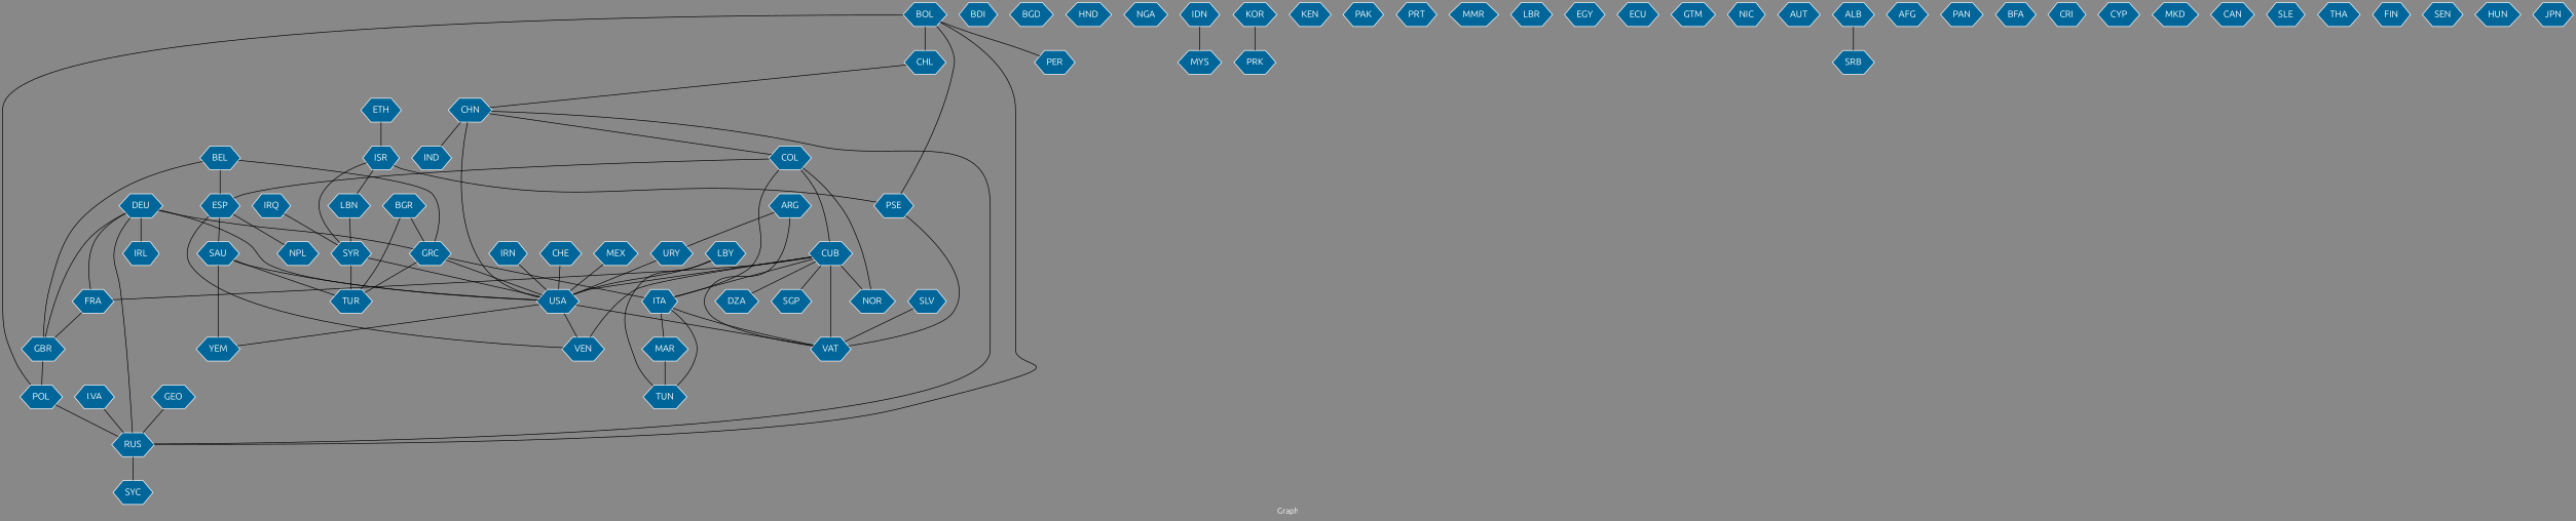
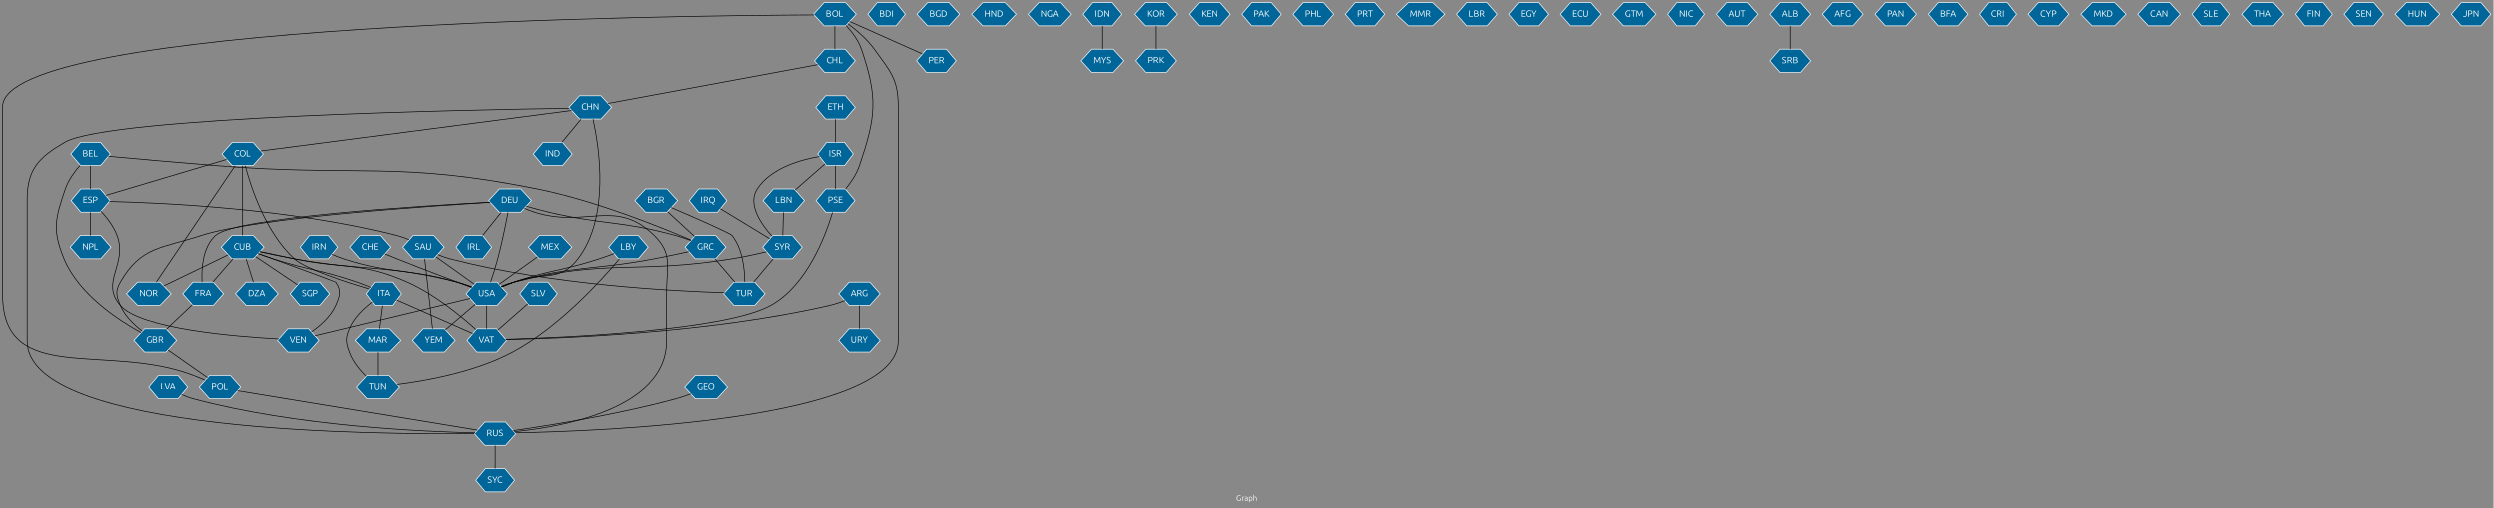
  graph {
    bgcolor="#888888"
    fontcolor=white
    fontname=Ubuntu
    fontsize=12
    label="Graph"
    node [color=white fillcolor="#006699" fontcolor=white fontname=Ubuntu shape=hexagon style=filled]
    edge [arrowhead=open color=black fontcolor=white fontname=Ubuntu fontsize=12 weight=1]
    n1 [label=CHN]
    n2 [label=USA]
    n3 [label=RUS]
    n4 [label=COL]
    n5 [label=IND]
    n6 [label=YEM]
    n7 [label=VAT]
    n8 [label=VEN]
    n9 [label=SYC]
    n10 [label=CUB]
    n11 [label=NOR]
    n12 [label=ITA]
    n13 [label=ESP]
    n14 [label=MEX]
    n15 [label=CHL]
    n16 [label=NPL]
    n17 [label=ARG]
    n18 [label=URY]
    n19 [label=SLV]
    n20 [label=LVA]
    n21 [label=TUN]
    n22 [label=IRQ]
    n23 [label=SYR]
    n24 [label=TUR]
    n25 [label=GBR]
    n26 [label=POL]
    n27 [label=FRA]
    n28 [label=SGP]
    n29 [label=DZA]
    n30 [label=MAR]
    n31 [label=SAU]
    n32 [label=BOL]
    n33 [label=PSE]
    n34 [label=PER]
    n35 [label=IRL]
    n36 [label=GRC]
    n37 [label=BDI]
    n38 [label=BGD]
    n39 [label=IRN]
    n40 [label=DEU]
    n41 [label=HND]
    n42 [label=ISR]
    n43 [label=LBN]
    n44 [label=NGA]
    n45 [label=IDN]
    n46 [label=MYS]
    n47 [label=KOR]
    n48 [label=PRK]
    n49 [label=KEN]
    n50 [label=PAK]
+   n51 [label=PHL]
    n52 [label=PRT]
    n53 [label=MMR]
    n54 [label=LBY]
    n55 [label=BEL]
    n56 [label=LBR]
    n57 [label=ETH]
    n58 [label=EGY]
    n59 [label=ECU]
    n60 [label=GTM]
    n61 [label=NIC]
    n62 [label=AUT]
    n63 [label=CHE]
    n64 [label=SRB]
    n65 [label=ALB]
    n66 [label=AFG]
    n67 [label=PAN]
    n68 [label=BFA]
    n69 [label=CRI]
    n70 [label=CYP]
    n71 [label=MKD]
    n72 [label=CAN]
    n73 [label=SLE]
    n74 [label=THA]
    n75 [label=FIN]
    n76 [label=BGR]
    n77 [label=GEO]
    n78 [label=SEN]
    n79 [label=HUN]
    n80 [label=JPN]
    n1 -- n2 [weight=7]
    n1 -- n3
    n1 -- n4 [weight=2]
    n1 -- n5 [weight=3]
    n2 -- n6
    n2 -- n7 [weight=2]
    n2 -- n8 [weight=2]
    n3 -- n9 [weight=3]
    n4 -- n10 [weight=3]
    n4 -- n11
    n4 -- n12
    n4 -- n13
    n10 -- n2 [weight=15]
    n10 -- n7 [weight=8]
    n10 -- n8 [weight=4]
    n10 -- n11
    n10 -- n12
    n10 -- n27 [weight=5]
    n10 -- n28
    n10 -- n29
    n12 -- n7
    n12 -- n21 [weight=2]
    n12 -- n30 [weight=2]
    n13 -- n8
    n13 -- n16 [weight=5]
    n13 -- n31
    n14 -- n2 [weight=4]
    n15 -- n1
    n17 -- n7
    n17 -- n18
-   n18 -- n2 [weight=2]
    n19 -- n7 [weight=2]
    n20 -- n3
    n22 -- n23 [weight=2]
    n23 -- n2 [weight=2]
    n23 -- n24 [weight=2]
    n25 -- n26 [weight=2]
    n26 -- n3 [weight=3]
    n27 -- n25
    n30 -- n21 [weight=2]
    n31 -- n2 [weight=2]
    n31 -- n6 [weight=7]
    n31 -- n24
    n32 -- n3 [weight=2]
    n32 -- n15 [weight=5]
    n32 -- n26 [weight=2]
    n32 -- n33
    n32 -- n34 [weight=3]
    n33 -- n7 [weight=3]
    n36 -- n2
-   n36 -- n12
    n36 -- n24
    n39 -- n2 [weight=5]
    n40 -- n2 [weight=2]
    n40 -- n3 [weight=2]
    n40 -- n25
    n40 -- n27 [weight=2]
    n40 -- n35 [weight=2]
    n40 -- n36 [weight=2]
    n42 -- n23
    n42 -- n33 [weight=10]
    n42 -- n43
    n43 -- n23
    n45 -- n46 [weight=2]
    n47 -- n48
    n54 -- n2
    n54 -- n21
    n55 -- n13 [weight=2]
    n55 -- n25 [weight=2]
    n55 -- n36
    n57 -- n42 [weight=4]
    n63 -- n2 [weight=2]
    n65 -- n64
    n76 -- n24
    n76 -- n36
    n77 -- n3
  }
